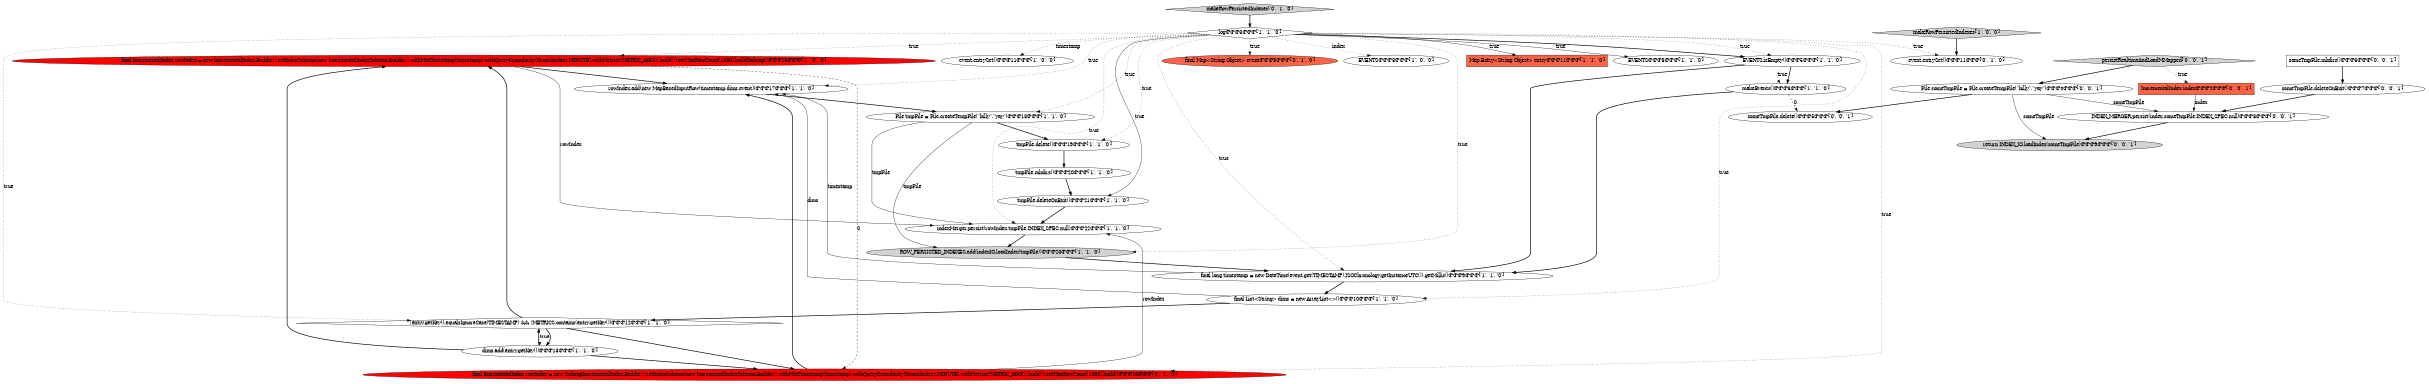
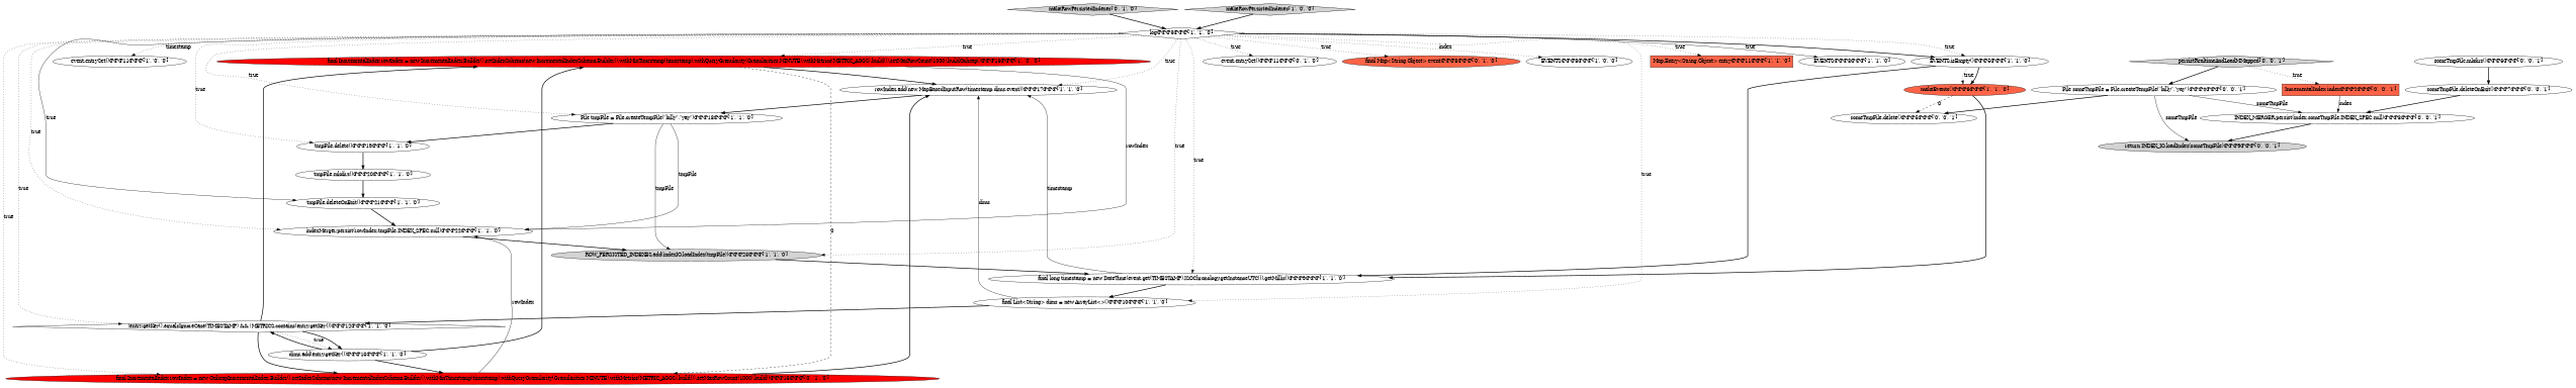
  digraph {
    node [fillcolor=white shape=ellipse style=filled]
    edge [style=bold]
    n1 [fillcolor=lightgray label="makeRowPersistedIndexes['0', '1', '0']" shape=diamond]
    n2 [label="log@@@3@@@['1', '1', '0']" shape=diamond]
    n3 [fillcolor=red label="final IncrementalIndex rowIndex = new IncrementalIndex.Builder().setIndexSchema(new IncrementalIndexSchema.Builder().withMinTimestamp(timestamp).withQueryGranularity(Granularities.MINUTE).withMetrics(METRIC_AGGS).build()).setMaxRowCount(1000).buildOnheap()@@@16@@@['1', '0', '0']"]
    n4 [label="rowIndex.add(new MapBasedInputRow(timestamp,dims,event))@@@17@@@['1', '1', '0']"]
    n5 [fillcolor=red label="final IncrementalIndex rowIndex = new OnheapIncrementalIndex.Builder().setIndexSchema(new IncrementalIndexSchema.Builder().withMinTimestamp(timestamp).withQueryGranularity(Granularities.MINUTE).withMetrics(METRIC_AGGS).build()).setMaxRowCount(1000).build()@@@16@@@['0', '1', '0']"]
    n6 [label="indexMerger.persist(rowIndex,tmpFile,INDEX_SPEC,null)@@@22@@@['1', '1', '0']"]
    n7 [label="event.entrySet()@@@11@@@['1', '0', '0']"]
    n8 [label="tmpFile.deleteOnExit()@@@21@@@['1', '1', '0']"]
    n9 [label="!entry.getKey().equalsIgnoreCase(TIMESTAMP) && !METRICS.contains(entry.getKey())@@@12@@@['1', '1', '0']" shape=diamond]
    n10 [label="File tmpFile = File.createTempFile(\"billy\",\"yay\")@@@18@@@['1', '1', '0']"]
    n11 [label="final List<String> dims = new ArrayList<>()@@@10@@@['1', '1', '0']"]
    n12 [label="tmpFile.delete()@@@19@@@['1', '1', '0']"]
    n13 [label="EVENTS.isEmpty()@@@5@@@['1', '1', '0']"]
    n14 [label="event.entrySet()@@@11@@@['0', '1', '0']"]
    n15 [fillcolor=tomato label="final Map<String,Object> event@@@8@@@['0', '1', '0']"]
    n16 [label="EVENTS@@@8@@@['1', '0', '0']"]
    n17 [label="final long timestamp = new DateTime(event.get(TIMESTAMP),ISOChronology.getInstanceUTC()).getMillis()@@@9@@@['1', '1', '0']"]
    n18 [fillcolor=tomato label="Map.Entry<String,Object> entry@@@11@@@['1', '1', '0']" shape=box]
    n19 [label="EVENTS@@@8@@@['1', '1', '0']"]
    n20 [fillcolor=lightgray label="ROW_PERSISTED_INDEXES.add(indexIO.loadIndex(tmpFile))@@@23@@@['1', '1', '0']"]
    n21 [fillcolor=lightgray label="makeRowPersistedIndexes['1', '0', '0']" shape=diamond]
    n22 [label="tmpFile.mkdirs()@@@20@@@['1', '1', '0']"]
-   n23 [label="someTmpFile.mkdirs()@@@6@@@['0', '0', '1']" shape=box]
+   n23 [label="someTmpFile.mkdirs()@@@6@@@['0', '0', '1']"]
    n24 [label="someTmpFile.deleteOnExit()@@@7@@@['0', '0', '1']"]
    n25 [label="INDEX_MERGER.persist(index,someTmpFile,INDEX_SPEC,null)@@@8@@@['0', '0', '1']"]
    n26 [label="dims.add(entry.getKey())@@@13@@@['1', '1', '0']"]
-   n27 [label="makeEvents()@@@6@@@['1', '1', '0']"]
+   n27 [fillcolor=tomato label="makeEvents()@@@6@@@['1', '1', '0']"]
    n28 [label="someTmpFile.delete()@@@5@@@['0', '0', '1']"]
    n29 [fillcolor=lightgray label="return INDEX_IO.loadIndex(someTmpFile)@@@9@@@['0', '0', '1']"]
    n30 [fillcolor=lightgray label="persistRealtimeAndLoadMMapped['0', '0', '1']" shape=diamond]
    n31 [label="File someTmpFile = File.createTempFile(\"billy\",\"yay\")@@@4@@@['0', '0', '1']"]
    n32 [fillcolor=tomato label="IncrementalIndex index@@@2@@@['0', '0', '1']" shape=box]
    n1 -> n2
    n2 -> n3 [label=true style=dotted]
    n2 -> n4 [label=true style=dotted]
    n2 -> n5 [label=true style=dotted]
    n2 -> n6 [label=true style=dotted]
    n2 -> n7 [label=timestamp style=dotted]
    n2 -> n8 [label=true style=solid]
    n2 -> n9 [label=true style=dotted]
    n2 -> n10 [label=true style=dotted]
    n2 -> n11 [label=true style=dotted]
    n2 -> n12 [label=true style=dotted]
    n2 -> n13 [label=true style=dotted]
    n2 -> n13
    n2 -> n14 [label=true style=dotted]
    n2 -> n15 [label=true style=dotted]
    n2 -> n16 [label=index style=dotted]
    n2 -> n17 [label=true style=dotted]
-   n2 -> n18 [label=true style=solid]
+   n2 -> n18 [label=true style=dotted]
    n2 -> n19 [label=true style=solid]
    n2 -> n20 [label=true style=dotted]
    n3 -> n4
    n3 -> n5 [label=0 style=dashed]
    n3 -> n6 [label=rowIndex style=solid]
    n4 -> n10
    n5 -> n4
    n5 -> n6 [label=rowIndex style=solid]
    n6 -> n20
    n8 -> n6
    n9 -> n3
    n9 -> n5
    n9 -> n26 [label=true style=dotted]
    n9 -> n26
    n10 -> n6 [label=tmpFile style=solid]
    n10 -> n12
    n10 -> n20 [label=tmpFile style=solid]
    n11 -> n4 [label=dims style=solid]
    n11 -> n9
    n12 -> n22
    n13 -> n17
    n13 -> n27
    n13 -> n27 [label=true style=dotted]
    n17 -> n4 [label=timestamp style=solid]
    n17 -> n11
    n20 -> n17
-   n21 -> n14
+   n21 -> n2
    n22 -> n8
    n23 -> n24
    n24 -> n25
    n25 -> n29
    n26 -> n3
    n26 -> n5
    n26 -> n9
    n27 -> n17
    n27 -> n28 [label=0 style=dashed]
    n30 -> n31
    n30 -> n32 [label=true style=dotted]
    n31 -> n25 [label=someTmpFile style=solid]
    n31 -> n28
    n31 -> n29 [label=someTmpFile style=solid]
    n32 -> n25 [label=index style=solid]
  }
